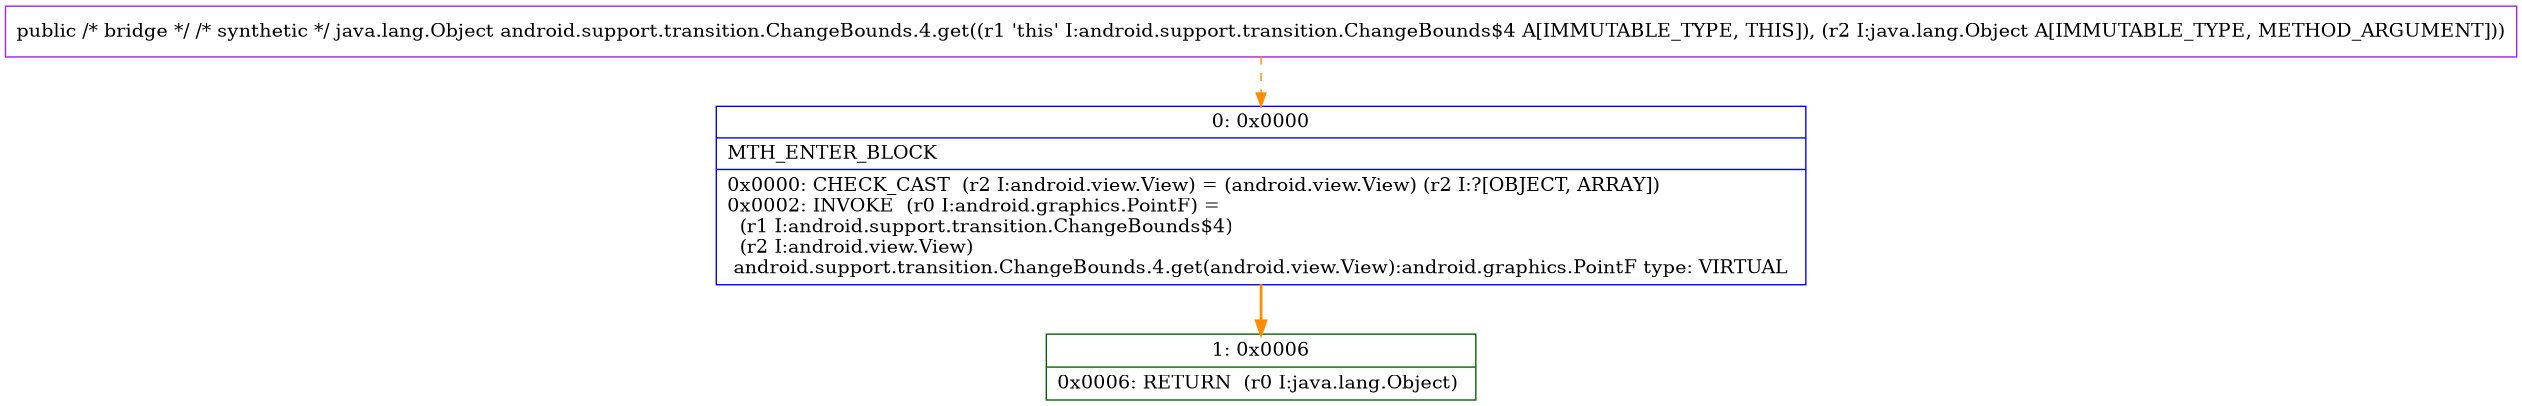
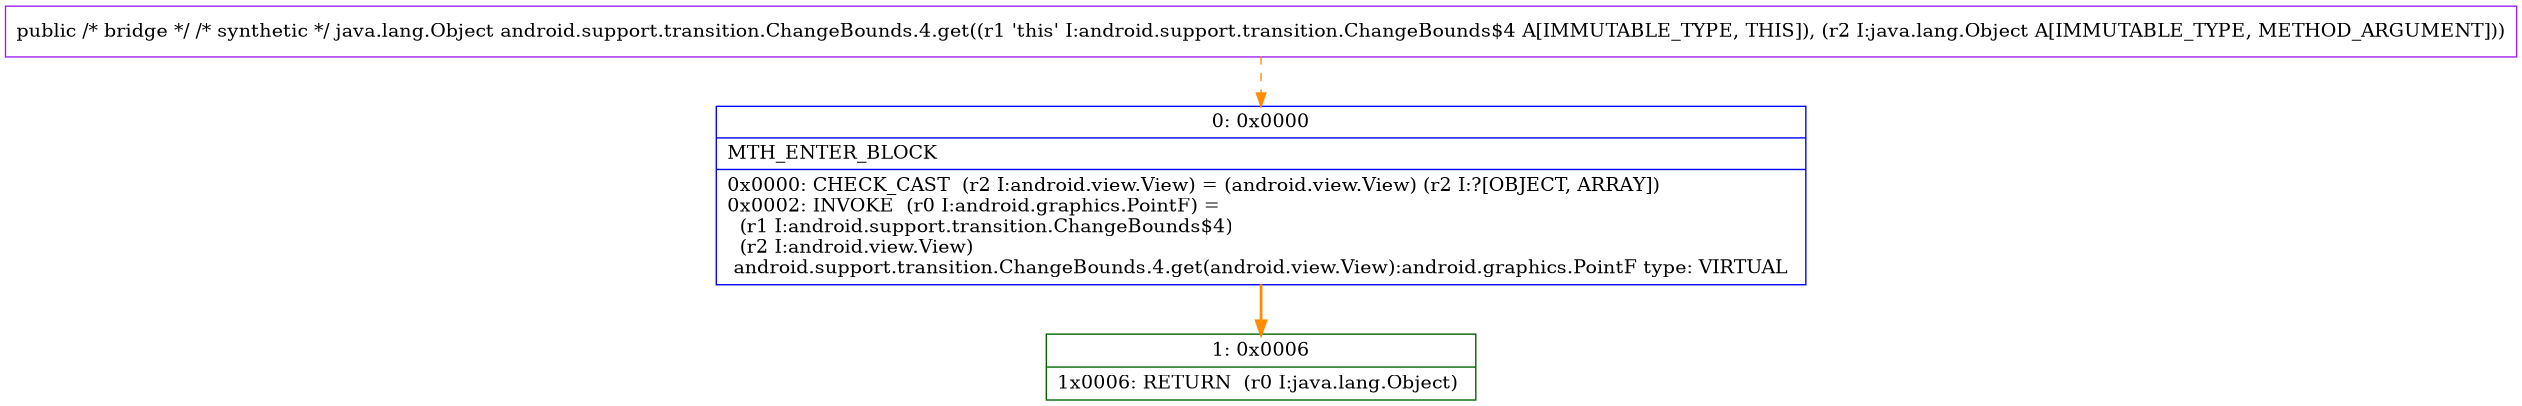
  digraph {
    node [shape=record]
    edge [color=darkorange]
    n1 [label="{0\:\ 0x0000|MTH_ENTER_BLOCK\l|0x0000: CHECK_CAST  (r2 I:android.view.View) = (android.view.View) (r2 I:?[OBJECT, ARRAY]) \l0x0002: INVOKE  (r0 I:android.graphics.PointF) = \l  (r1 I:android.support.transition.ChangeBounds$4)\l  (r2 I:android.view.View)\l android.support.transition.ChangeBounds.4.get(android.view.View):android.graphics.PointF type: VIRTUAL \l}" color=blue]
-   n2 [label="{1\:\ 0x0006|0x0006: RETURN  (r0 I:java.lang.Object) \l}" color=darkgreen]
+   n2 [label="{1\:\ 0x0006|1x0006: RETURN  (r0 I:java.lang.Object) \l}" color=darkgreen]
    n3 [label="{public \/* bridge *\/ \/* synthetic *\/ java.lang.Object android.support.transition.ChangeBounds.4.get((r1 'this' I:android.support.transition.ChangeBounds$4 A[IMMUTABLE_TYPE, THIS]), (r2 I:java.lang.Object A[IMMUTABLE_TYPE, METHOD_ARGUMENT])) }" color=purple]
    n1 -> n2 [style=bold]
    n3 -> n1 [style=dashed]
  }
